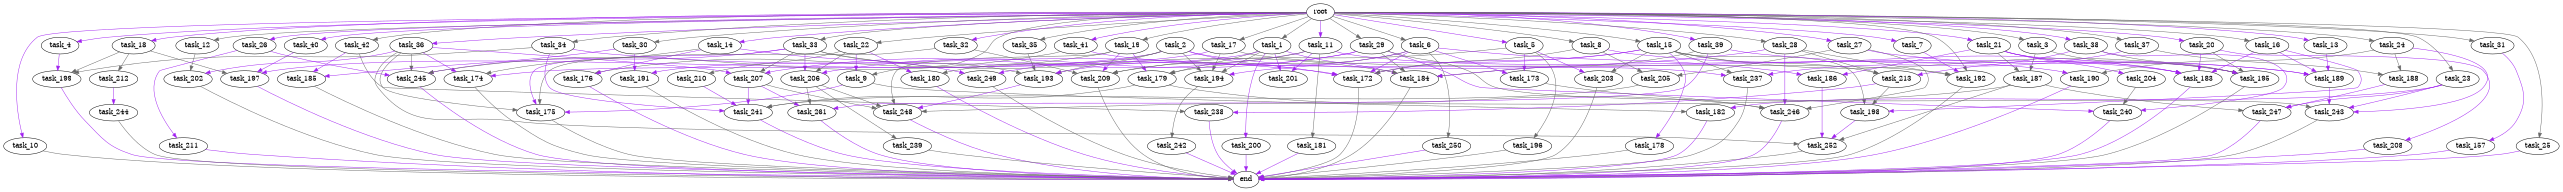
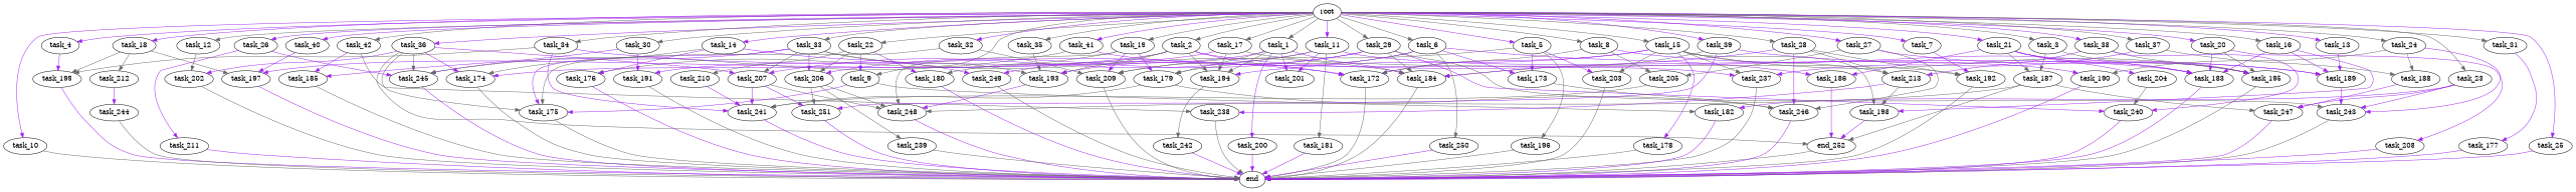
  digraph {
    edge [color=purple]
    task_12
    task_202
    end
    task_199
    task_36
-   task_252
+   task_252 [label=end_252]
    task_245
    task_175
    task_207
    task_174
    task_248
    task_241
-   task_251 [label=task_261]
+   task_251
    task_42
    task_238
    task_185
    task_19
    task_209
    task_176
    task_179
    task_246
    task_249
    task_196
    root
    task_10
    task_18
    task_1
    task_4
    task_33
    task_22
    task_15
    task_5
    task_14
    task_38
    task_16
    task_7
    task_27
    task_26
    task_30
    task_39
    task_17
    task_31
    task_2
    task_41
    task_35
    task_3
    task_40
    task_8
    task_21
    task_28
    task_25
    task_23
    task_6
    task_32
    task_20
    task_9
    task_37
    task_34
    task_29
    task_13
    task_24
    task_11
    task_197
    task_212
    task_200
    task_201
    task_194
    task_184
    task_191
    task_206
    task_193
    task_180
    task_210
    task_203
    task_172
    task_213
    task_237
    task_198
    task_195
    task_178
    task_173
    task_240
    task_189
    task_183
    task_192
    task_205
    task_211
-   task_177 [label=task_157]
+   task_177
    task_187
    task_204
    task_186
    task_243
    task_182
    task_247
    task_250
    task_208
    task_188
    task_190
    task_181
    task_244
    task_242
    task_239
    task_12 -> task_202 [color=gray40]
    task_202 -> end [color=gray40]
    task_199 -> end
    task_36 -> task_202
    task_36 -> task_252 [color=gray40]
    task_36 -> task_245 [color=gray40]
    task_36 -> task_175 [color=gray40]
    task_36 -> task_207
    task_36 -> task_174
    task_252 -> end [color=gray40]
    task_245 -> end
    task_175 -> end [color=gray40]
    task_207 -> task_248 [color=gray40]
    task_207 -> task_241
    task_207 -> task_251
    task_174 -> end [color=gray40]
    task_248 -> end
    task_241 -> end
    task_251 -> end
    task_42 -> task_238 [color=gray40]
    task_42 -> task_185
-   task_238 -> end
+   task_238 -> end [color=gray40]
    task_185 -> end [color=gray40]
    task_19 -> task_248 [color=gray40]
    task_19 -> task_209
    task_19 -> task_176 [color=gray40]
    task_19 -> task_179
    task_209 -> end [color=gray40]
    task_176 -> end
    task_179 -> task_241 [color=gray40]
    task_179 -> task_246 [color=gray40]
    task_246 -> end
    task_249 -> end [color=gray40]
    task_196 -> end [color=gray40]
    root -> task_12 [color=gray40]
    root -> task_36
    root -> task_42 [color=gray40]
    root -> task_19 [color=gray40]
    root -> task_10
    root -> task_18
    root -> task_1 [color=gray40]
    root -> task_4
    root -> task_33 [color=gray40]
    root -> task_22 [color=gray40]
    root -> task_15 [color=gray40]
    root -> task_5
    root -> task_14
    root -> task_38
    root -> task_16 [color=gray40]
    root -> task_7
    root -> task_27
    root -> task_26
    root -> task_30 [color=gray40]
    root -> task_39
    root -> task_17 [color=gray40]
    root -> task_31 [color=gray40]
-   root -> task_192 [color=gray40]
+   root -> task_2 [color=gray40]
    root -> task_41
    root -> task_35 [color=gray40]
    root -> task_3 [color=gray40]
    root -> task_40
    root -> task_8 [color=gray40]
    root -> task_21
    root -> task_28 [color=gray40]
-   root -> task_25 [color=gray40]
+   root -> task_25
    root -> task_23 [color=gray40]
    root -> task_6 [color=gray40]
    root -> task_32
    root -> task_20
    root -> task_9 [color=gray40]
    root -> task_37 [color=gray40]
    root -> task_34 [color=gray40]
    root -> task_29 [color=gray40]
    root -> task_13
    root -> task_24 [color=gray40]
    root -> task_11
    task_10 -> end [color=gray40]
    task_18 -> task_199 [color=gray40]
    task_18 -> task_197 [color=gray40]
    task_18 -> task_212 [color=gray40]
    task_1 -> task_179 [color=gray40]
    task_1 -> task_200
    task_1 -> task_201
    task_1 -> task_194 [color=gray40]
    task_1 -> task_184
    task_1 -> task_191
    task_4 -> task_199
    task_33 -> task_245
    task_33 -> task_175
    task_33 -> task_207 [color=gray40]
    task_33 -> task_184 [color=gray40]
    task_33 -> task_206
    task_33 -> task_193 [color=gray40]
    task_22 -> task_9
    task_22 -> task_206 [color=gray40]
    task_22 -> task_180
    task_22 -> task_210 [color=gray40]
    task_15 -> task_194
    task_15 -> task_203 [color=gray40]
    task_15 -> task_172
    task_15 -> task_213 [color=gray40]
    task_15 -> task_237 [color=gray40]
    task_15 -> task_198 [color=gray40]
    task_15 -> task_195 [color=gray40]
    task_15 -> task_178
    task_5 -> task_209 [color=gray40]
    task_5 -> task_196 [color=gray40]
    task_5 -> task_203
    task_5 -> task_173
    task_14 -> task_174 [color=gray40]
    task_14 -> task_176
    task_14 -> task_249
    task_38 -> task_213
    task_38 -> task_195 [color=gray40]
    task_38 -> task_240
    task_16 -> task_198
    task_16 -> task_189
    task_16 -> task_183
    task_7 -> task_192
    task_27 -> task_246 [color=gray40]
    task_27 -> task_189
    task_27 -> task_205 [color=gray40]
    task_26 -> task_245
    task_26 -> task_211
    task_30 -> task_185
    task_30 -> task_191
    task_39 -> task_251
    task_39 -> task_184 [color=gray40]
    task_39 -> task_189
    task_17 -> task_174
    task_17 -> task_194 [color=gray40]
    task_17 -> task_192 [color=gray40]
    task_31 -> task_177
    task_2 -> task_197
    task_2 -> task_194 [color=gray40]
    task_2 -> task_193 [color=gray40]
    task_2 -> task_180 [color=gray40]
    task_2 -> task_172
    task_2 -> task_183
    task_41 -> task_245 [color=gray40]
    task_41 -> task_237
    task_35 -> task_193 [color=gray40]
    task_3 -> task_195 [color=gray40]
    task_3 -> task_187 [color=gray40]
    task_40 -> task_197
    task_8 -> task_172 [color=gray40]
    task_8 -> task_183
    task_8 -> task_205 [color=gray40]
    task_21 -> task_195
    task_21 -> task_183
    task_21 -> task_187 [color=gray40]
    task_21 -> task_204
    task_21 -> task_186
    task_28 -> task_246
    task_28 -> task_184
    task_28 -> task_213 [color=gray40]
    task_28 -> task_192 [color=gray40]
    task_25 -> end
    task_23 -> task_243
    task_23 -> task_182
    task_23 -> task_247
    task_6 -> task_179 [color=gray40]
    task_6 -> task_193
-   task_6 -> task_172
    task_6 -> task_173
    task_6 -> task_186
    task_6 -> task_250 [color=gray40]
    task_32 -> task_175 [color=gray40]
    task_32 -> task_209 [color=gray40]
    task_20 -> task_195 [color=gray40]
    task_20 -> task_183
    task_20 -> task_208
    task_9 -> task_175
    task_9 -> task_182 [color=gray40]
    task_37 -> task_237
    task_37 -> task_188 [color=gray40]
    task_34 -> task_199 [color=gray40]
    task_34 -> task_241
    task_34 -> task_172
    task_29 -> task_249
    task_29 -> task_184 [color=gray40]
    task_29 -> task_206
    task_29 -> task_240
    task_29 -> task_243 [color=gray40]
    task_13 -> task_189
    task_24 -> task_243
    task_24 -> task_188 [color=gray40]
    task_24 -> task_190 [color=gray40]
    task_11 -> task_207
    task_11 -> task_209 [color=gray40]
    task_11 -> task_201
    task_11 -> task_190
    task_11 -> task_181 [color=gray40]
    task_197 -> end
    task_212 -> task_244
    task_200 -> end
    task_194 -> task_242 [color=gray40]
    task_184 -> end [color=gray40]
    task_191 -> end [color=gray40]
    task_206 -> task_248 [color=gray40]
    task_206 -> task_251 [color=gray40]
    task_206 -> task_239 [color=gray40]
    task_193 -> task_248
    task_180 -> end
    task_210 -> task_241
    task_203 -> end [color=gray40]
    task_172 -> end [color=gray40]
    task_213 -> task_238
    task_213 -> task_198 [color=gray40]
    task_237 -> end [color=gray40]
    task_198 -> task_252
    task_195 -> end [color=gray40]
    task_178 -> end [color=gray40]
    task_173 -> task_246 [color=gray40]
    task_240 -> end
    task_189 -> task_243
    task_183 -> end
    task_192 -> end [color=gray40]
    task_205 -> task_241 [color=gray40]
    task_211 -> end
    task_177 -> end
    task_187 -> task_252 [color=gray40]
    task_187 -> task_248 [color=gray40]
    task_187 -> task_247 [color=gray40]
    task_204 -> task_240 [color=gray40]
    task_186 -> task_252
    task_243 -> end [color=gray40]
    task_182 -> end
    task_247 -> end
    task_250 -> end
    task_208 -> end
    task_188 -> task_247
    task_190 -> end
    task_181 -> end
    task_244 -> end [color=gray40]
    task_242 -> end
    task_239 -> end [color=gray40]
  }
